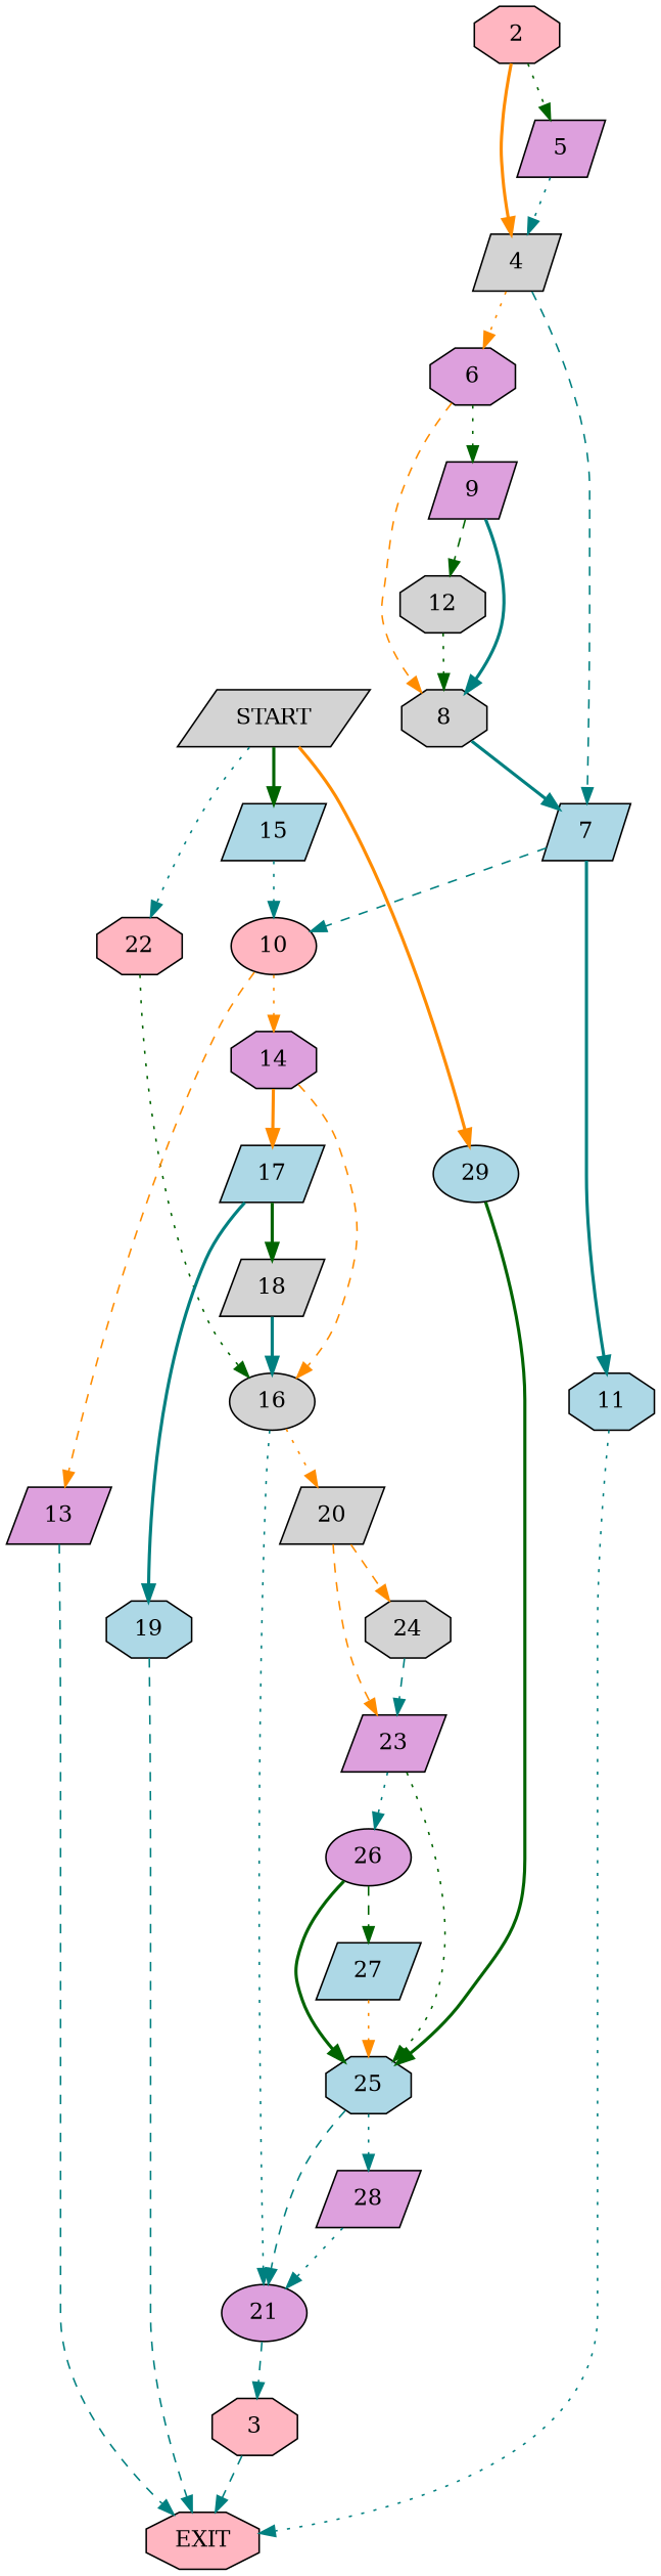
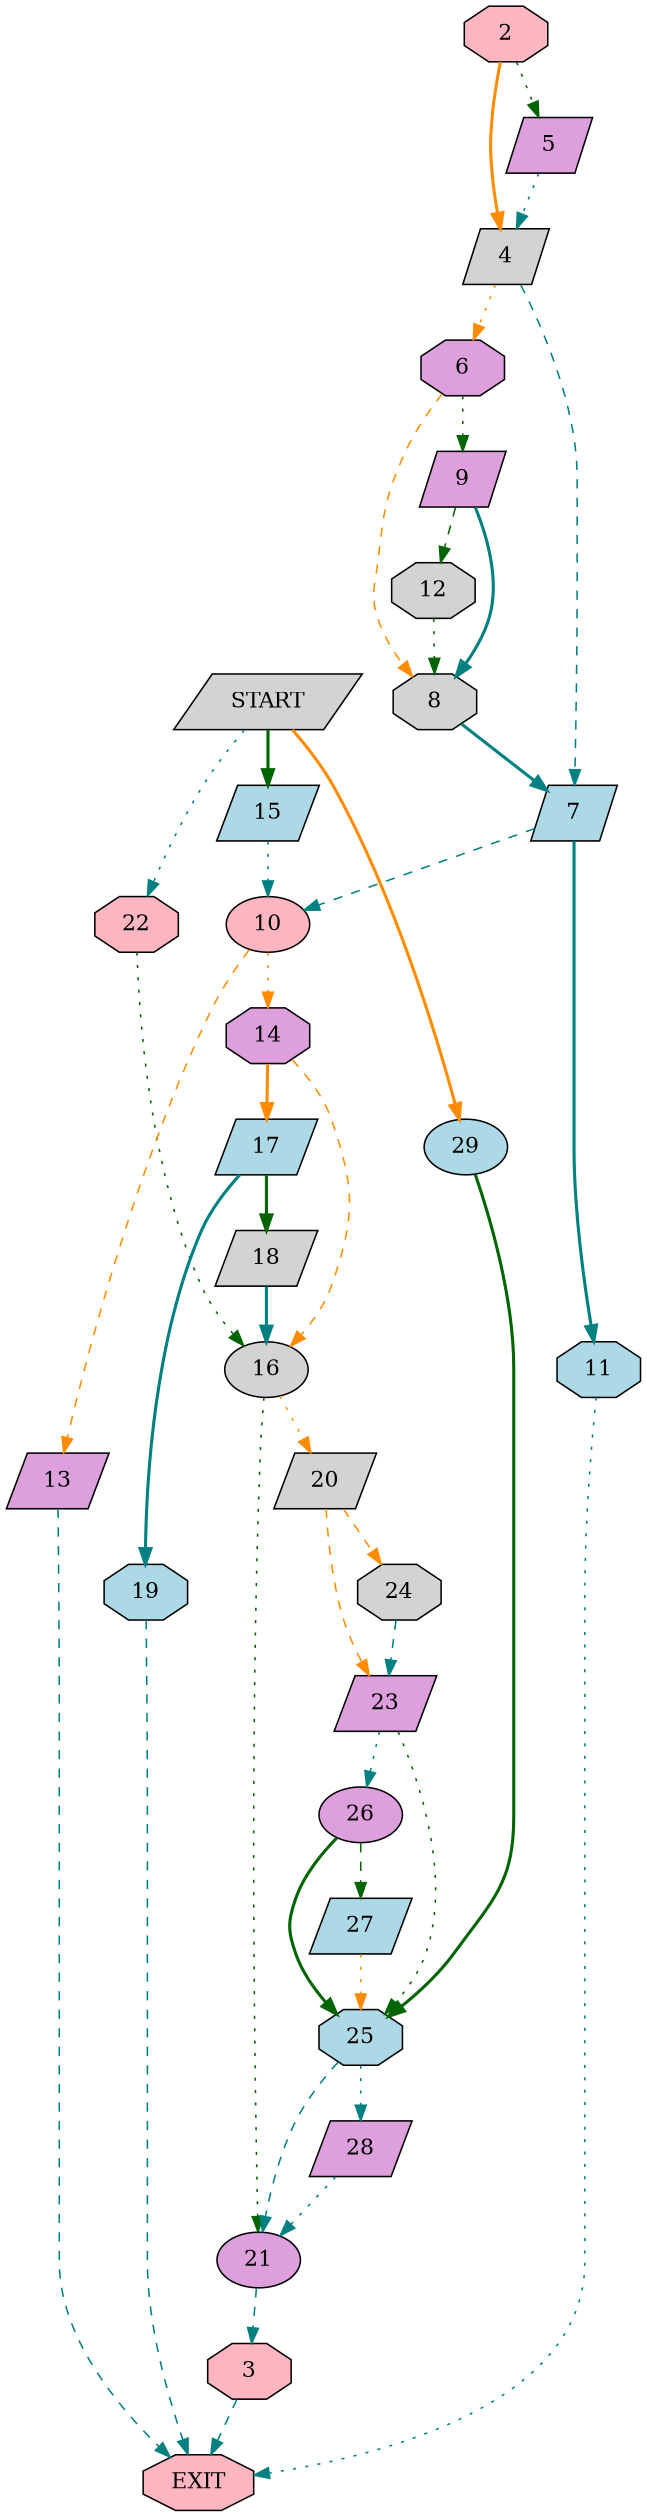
  digraph {
    node [fillcolor=plum shape=parallelogram style=filled]
    edge [color=teal style=dotted]
    n1 [fillcolor=lightgrey label=START]
    15 [fillcolor=lightblue]
    22 [fillcolor=lightpink shape=octagon]
    29 [fillcolor=lightblue shape=ellipse]
    10 [fillcolor=lightpink shape=ellipse]
    16 [fillcolor=lightgrey shape=ellipse]
    25 [fillcolor=lightblue shape=octagon]
    n8 [fillcolor=lightpink label=EXIT shape=octagon]
    2 [fillcolor=lightpink shape=octagon]
    4 [fillcolor=lightgrey]
    5
    3 [fillcolor=lightpink shape=octagon]
    6 [shape=octagon]
    7 [fillcolor=lightblue]
    8 [fillcolor=lightgrey shape=octagon]
    9
    11 [fillcolor=lightblue shape=octagon]
    12 [fillcolor=lightgrey shape=octagon]
    13
    14 [shape=octagon]
    17 [fillcolor=lightblue]
    20 [fillcolor=lightgrey]
    21 [shape=ellipse]
    18 [fillcolor=lightgrey]
    19 [fillcolor=lightblue shape=octagon]
    23
    24 [fillcolor=lightgrey shape=octagon]
    26 [shape=ellipse]
    28
    27 [fillcolor=lightblue]
    n1 -> 15 [color=darkgreen style=bold]
    n1 -> 22
    n1 -> 29 [color=darkorange style=bold]
    15 -> 10
    22 -> 16 [color=darkgreen]
    29 -> 25 [color=darkgreen style=bold]
    10 -> 13 [color=darkorange style=dashed]
    10 -> 14 [color=darkorange]
    16 -> 20 [color=darkorange]
-   16 -> 21
+   16 -> 21 [color=darkgreen]
    25 -> 21 [style=dashed]
    25 -> 28
    2 -> 4 [color=darkorange style=bold]
    2 -> 5 [color=darkgreen]
    4 -> 6 [color=darkorange]
    4 -> 7 [style=dashed]
    5 -> 4
    3 -> n8 [style=dashed]
    6 -> 8 [color=darkorange style=dashed]
    6 -> 9 [color=darkgreen]
    7 -> 10 [style=dashed]
    7 -> 11 [style=bold]
    8 -> 7 [style=bold]
    9 -> 8 [style=bold]
    9 -> 12 [color=darkgreen style=dashed]
    11 -> n8
    12 -> 8 [color=darkgreen]
    13 -> n8 [style=dashed]
    14 -> 16 [color=darkorange style=dashed]
    14 -> 17 [color=darkorange style=bold]
    17 -> 18 [color=darkgreen style=bold]
    17 -> 19 [style=bold]
    20 -> 23 [color=darkorange style=dashed]
    20 -> 24 [color=darkorange style=dashed]
    21 -> 3 [style=dashed]
    18 -> 16 [style=bold]
    19 -> n8 [style=dashed]
    23 -> 25 [color=darkgreen]
    23 -> 26
    24 -> 23 [style=dashed]
    26 -> 25 [color=darkgreen style=bold]
    26 -> 27 [color=darkgreen style=dashed]
    28 -> 21
    27 -> 25 [color=darkorange]
  }
